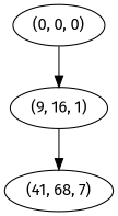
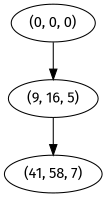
  digraph {
    fontname="Fira Sans"
    node [fontname="Fira Sans"]
    edge [fontname="Fira Sans"]
    "(0, 0, 0)"
-   "(9, 16, 5)" [label="(9, 16, 1)"]
-   "(41, 58, 7)" [label="(41, 68, 7)"]
+   "(9, 16, 5)"
+   "(41, 58, 7)"
    "(0, 0, 0)" -> "(9, 16, 5)"
    "(9, 16, 5)" -> "(41, 58, 7)"
  }
